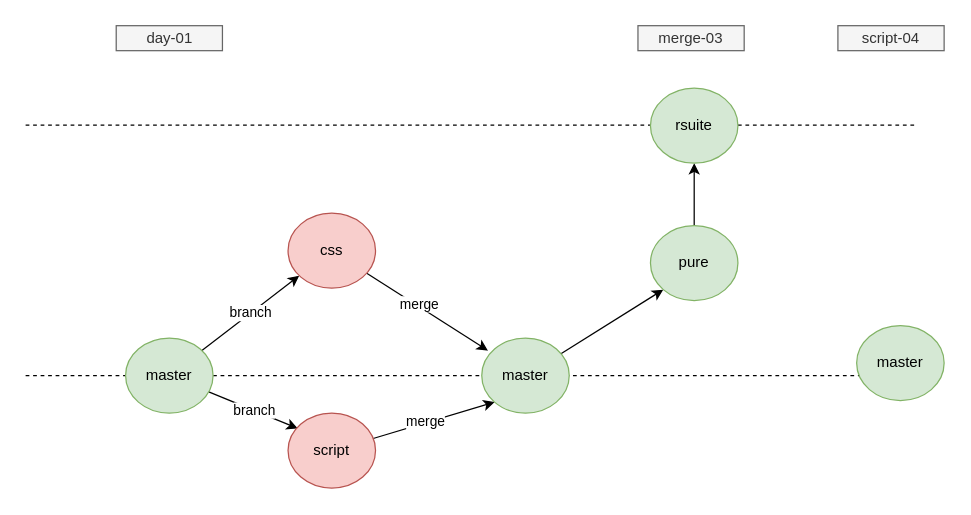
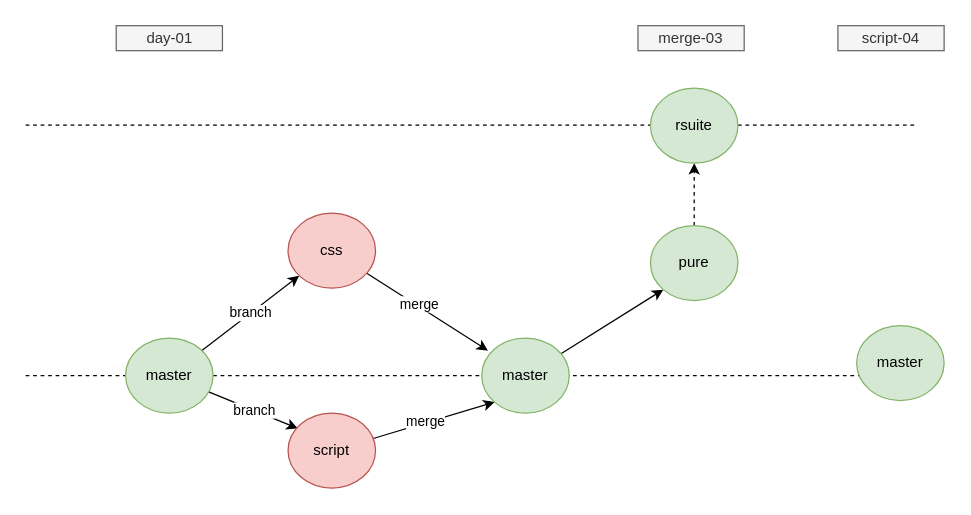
  <mxCell id="0" />
  <mxCell id="1" parent="0" />
  <mxCell id="2" value="" style="endArrow=none;dashed=1;html=1;" parent="1" edge="1"><mxGeometry width="50" height="50" relative="1" as="geometry"><mxPoint x="20" y="99.58" as="sourcePoint" /><mxPoint x="731.829" y="99.58" as="targetPoint" /></mxGeometry></mxCell>
  <mxCell id="3" value="" style="endArrow=none;dashed=1;html=1;" parent="1" edge="1"><mxGeometry width="50" height="50" relative="1" as="geometry"><mxPoint x="20" y="300" as="sourcePoint" /><mxPoint x="741.829" y="300" as="targetPoint" /></mxGeometry></mxCell>
  <mxCell id="4" value="branch" style="rounded=0;orthogonalLoop=1;jettySize=auto;html=1;" parent="1" source="12" target="8" edge="1"><mxGeometry relative="1" as="geometry" /></mxCell>
  <mxCell id="5" value="branch" style="edgeStyle=none;rounded=0;orthogonalLoop=1;jettySize=auto;html=1;entryX=0.111;entryY=0.205;entryDx=0;entryDy=0;entryPerimeter=0;" parent="1" source="12" target="11" edge="1"><mxGeometry relative="1" as="geometry" /></mxCell>
  <mxCell id="6" style="edgeStyle=none;rounded=0;orthogonalLoop=1;jettySize=auto;html=1;entryX=0.071;entryY=0.167;entryDx=0;entryDy=0;entryPerimeter=0;" parent="1" source="8" target="14" edge="1"><mxGeometry relative="1" as="geometry" /></mxCell>
  <mxCell id="7" value="merge" style="edgeLabel;html=1;align=center;verticalAlign=middle;resizable=0;points=[];" parent="6" vertex="1" connectable="0"><mxGeometry x="-0.173" y="2" relative="1" as="geometry"><mxPoint as="offset" /></mxGeometry></mxCell>
  <mxCell id="8" value="css" style="ellipse;whiteSpace=wrap;html=1;fillColor=#f8cecc;strokeColor=#b85450;" parent="1" vertex="1"><mxGeometry x="230" y="170" width="70" height="60" as="geometry" /></mxCell>
  <mxCell id="9" style="edgeStyle=none;rounded=0;orthogonalLoop=1;jettySize=auto;html=1;entryX=0;entryY=1;entryDx=0;entryDy=0;" parent="1" source="11" target="14" edge="1"><mxGeometry relative="1" as="geometry" /></mxCell>
  <mxCell id="10" value="merge" style="edgeLabel;html=1;align=center;verticalAlign=middle;resizable=0;points=[];" parent="9" vertex="1" connectable="0"><mxGeometry x="-0.137" y="1" relative="1" as="geometry"><mxPoint as="offset" /></mxGeometry></mxCell>
  <mxCell id="11" value="script" style="ellipse;whiteSpace=wrap;html=1;fillColor=#f8cecc;strokeColor=#b85450;" parent="1" vertex="1"><mxGeometry x="230" y="330" width="70" height="60" as="geometry" /></mxCell>
  <mxCell id="12" value="master" style="ellipse;whiteSpace=wrap;html=1;fillColor=#d5e8d4;strokeColor=#82b366;" parent="1" vertex="1"><mxGeometry x="100" y="270" width="70" height="60" as="geometry" /></mxCell>
  <mxCell id="13" style="edgeStyle=none;rounded=0;orthogonalLoop=1;jettySize=auto;html=1;entryX=0;entryY=1;entryDx=0;entryDy=0;" parent="1" source="14" target="16" edge="1"><mxGeometry relative="1" as="geometry" /></mxCell>
  <mxCell id="14" value="master" style="ellipse;whiteSpace=wrap;html=1;fillColor=#d5e8d4;strokeColor=#82b366;" parent="1" vertex="1"><mxGeometry x="385" y="270" width="70" height="60" as="geometry" /></mxCell>
- <mxCell id="15" style="edgeStyle=orthogonalEdgeStyle;rounded=0;orthogonalLoop=1;jettySize=auto;html=1;entryX=0.5;entryY=1;entryDx=0;entryDy=0;" parent="1" source="16" target="17" edge="1"><mxGeometry relative="1" as="geometry" /></mxCell>
+ <mxCell id="15" style="edgeStyle=orthogonalEdgeStyle;rounded=0;orthogonalLoop=1;jettySize=auto;html=1;entryX=0.5;entryY=1;entryDx=0;entryDy=0;dashed=1;" parent="1" source="16" target="17" edge="1"><mxGeometry relative="1" as="geometry" /></mxCell>
  <mxCell id="16" value="pure" style="ellipse;whiteSpace=wrap;html=1;fillColor=#d5e8d4;strokeColor=#82b366;" parent="1" vertex="1"><mxGeometry x="520" y="180" width="70" height="60" as="geometry" /></mxCell>
  <mxCell id="17" value="rsuite" style="ellipse;whiteSpace=wrap;html=1;fillColor=#d5e8d4;strokeColor=#82b366;" parent="1" vertex="1"><mxGeometry x="520" y="70" width="70" height="60" as="geometry" /></mxCell>
  <mxCell id="18" value="day-01" style="text;html=1;align=center;verticalAlign=middle;whiteSpace=wrap;rounded=0;fillColor=#f5f5f5;strokeColor=#666666;fontColor=#333333;" parent="1" vertex="1"><mxGeometry x="92.5" y="20" width="85" height="20" as="geometry" /></mxCell>
  <mxCell id="19" value="merge-03" style="text;html=1;align=center;verticalAlign=middle;whiteSpace=wrap;rounded=0;fillColor=#f5f5f5;strokeColor=#666666;fontColor=#333333;" parent="1" vertex="1"><mxGeometry x="510" y="20" width="85" height="20" as="geometry" /></mxCell>
  <mxCell id="20" value="script-04" style="text;html=1;align=center;verticalAlign=middle;whiteSpace=wrap;rounded=0;fillColor=#f5f5f5;strokeColor=#666666;fontColor=#333333;" parent="1" vertex="1"><mxGeometry x="670" y="20" width="85" height="20" as="geometry" /></mxCell>
  <mxCell id="21" value="master" style="ellipse;whiteSpace=wrap;html=1;fillColor=#d5e8d4;strokeColor=#82b366;" parent="1" vertex="1"><mxGeometry x="685" y="260" width="70" height="60" as="geometry" /></mxCell>
